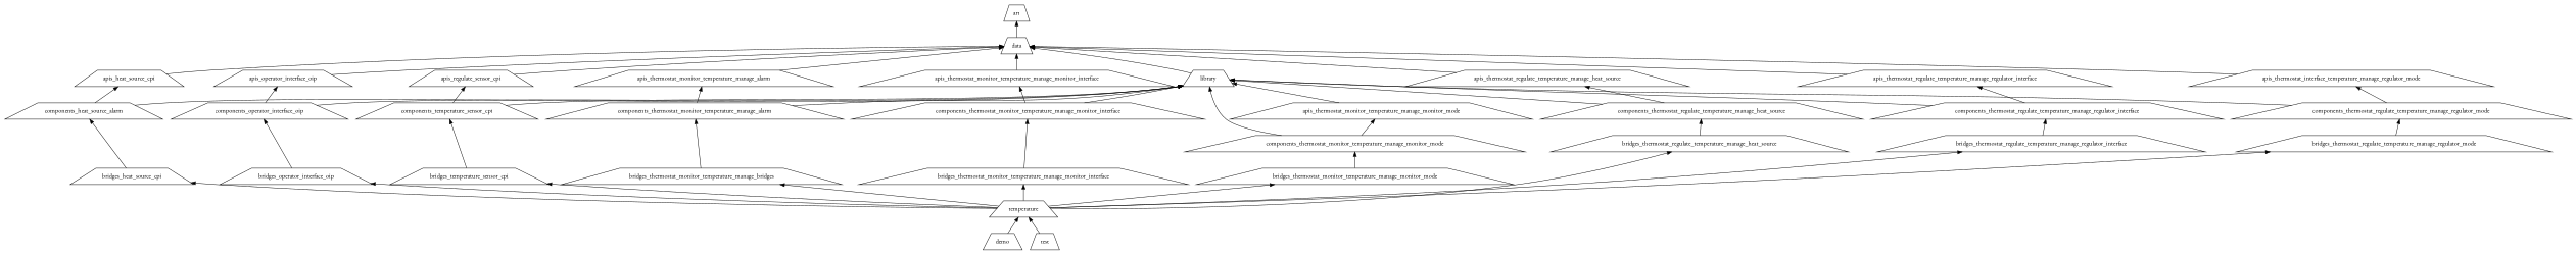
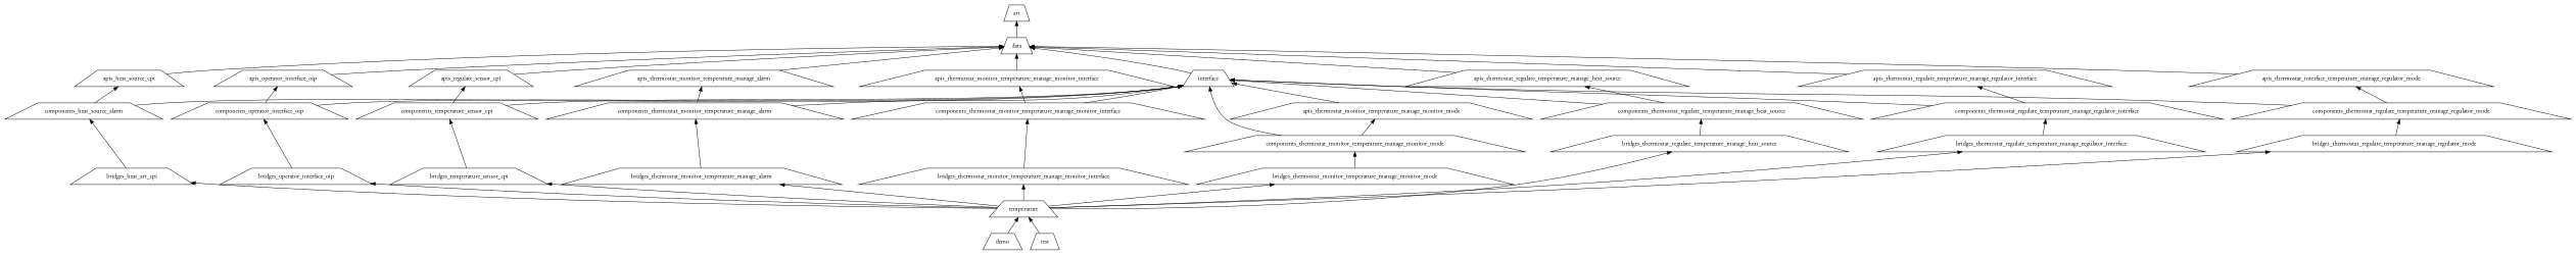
  digraph {
    fontname="EB Garamond"
    rankdir=BT
    node [fontname="EB Garamond" shape=trapezium]
    edge [fontname="EB Garamond"]
    n1 [label=art]
    n2 [label=temperature]
-   n3 [label=bridges_heat_source_cpi]
+   n3 [label=bridges_heat_art_cpi]
    n4 [label=bridges_operator_interface_oip]
    n5 [label=bridges_temperature_sensor_cpi]
-   n6 [label=bridges_thermostat_monitor_temperature_manage_bridges]
+   n6 [label=bridges_thermostat_monitor_temperature_manage_alarm]
    n7 [label=bridges_thermostat_monitor_temperature_manage_monitor_interface]
    n8 [label=bridges_thermostat_monitor_temperature_manage_monitor_mode]
    n9 [label=bridges_thermostat_regulate_temperature_manage_heat_source]
    n10 [label=bridges_thermostat_regulate_temperature_manage_regulator_interface]
    n11 [label=bridges_thermostat_regulate_temperature_manage_regulator_mode]
    n12 [label=components_heat_source_alarm]
    n13 [label=components_operator_interface_oip]
    n14 [label=components_temperature_sensor_cpi]
    n15 [label=components_thermostat_monitor_temperature_manage_alarm]
    n16 [label=components_thermostat_monitor_temperature_manage_monitor_interface]
    n17 [label=components_thermostat_monitor_temperature_manage_monitor_mode]
    n18 [label=components_thermostat_regulate_temperature_manage_heat_source]
    n19 [label=components_thermostat_regulate_temperature_manage_regulator_interface]
    n20 [label=components_thermostat_regulate_temperature_manage_regulator_mode]
-   n21 [label=library]
+   n21 [label=interface]
    n22 [label=apis_heat_source_cpi]
    n23 [label=apis_operator_interface_oip]
    n24 [label=apis_regulate_sensor_cpi]
    n25 [label=apis_thermostat_monitor_temperature_manage_alarm]
    n26 [label=apis_thermostat_monitor_temperature_manage_monitor_interface]
    n27 [label=apis_thermostat_monitor_temperature_manage_monitor_mode]
    n28 [label=apis_thermostat_regulate_temperature_manage_heat_source]
    n29 [label=apis_thermostat_regulate_temperature_manage_regulator_interface]
    n30 [label=apis_thermostat_interface_temperature_manage_regulator_mode]
    n31 [label=data]
    n32 [label=demo]
    n33 [label=test]
    n2 -> n3
    n2 -> n4
    n2 -> n5
    n2 -> n6
    n2 -> n7
    n2 -> n8
    n2 -> n9
    n2 -> n10
    n2 -> n11
    n3 -> n12
    n4 -> n13
    n5 -> n14
    n6 -> n15
    n7 -> n16
    n8 -> n17
    n9 -> n18
    n10 -> n19
    n11 -> n20
    n12 -> n21
    n12 -> n22
    n13 -> n21
    n13 -> n23
    n14 -> n21
    n14 -> n24
    n15 -> n21
    n15 -> n25
    n16 -> n21
    n16 -> n26
    n17 -> n21
    n17 -> n27
    n18 -> n21
    n18 -> n28
    n19 -> n21
    n19 -> n29
    n20 -> n21
    n20 -> n30
    n21 -> n31
    n22 -> n31
    n23 -> n31
    n24 -> n31
    n25 -> n31
    n26 -> n31
    n27 -> n21
    n28 -> n31
    n29 -> n31
    n30 -> n31
    n31 -> n1
    n32 -> n2
    n33 -> n2
  }
